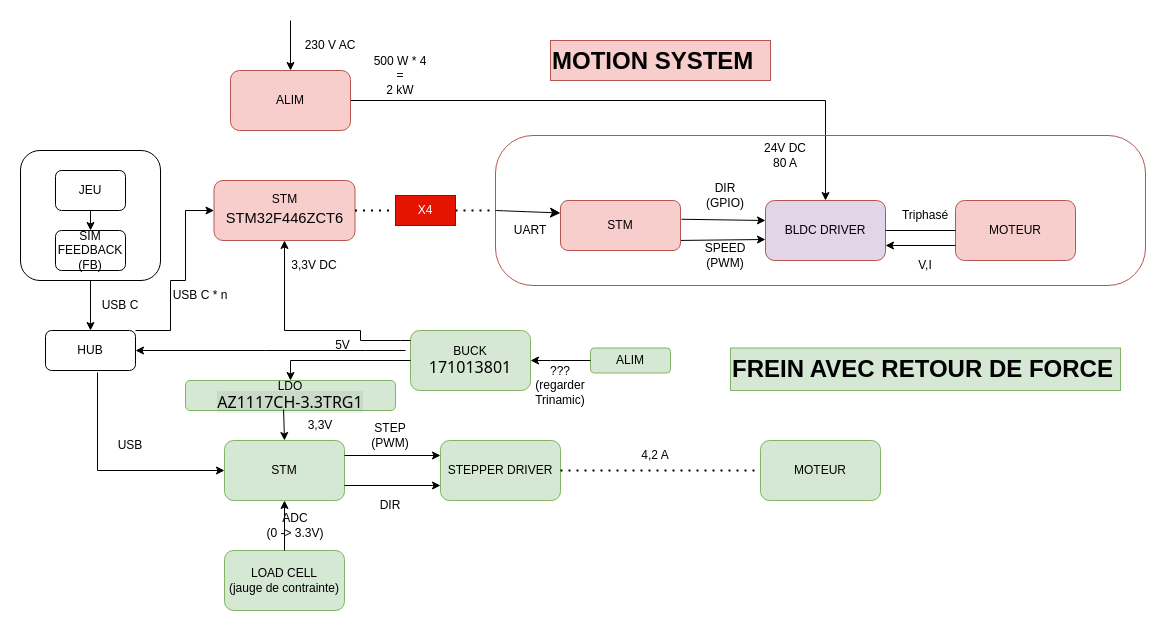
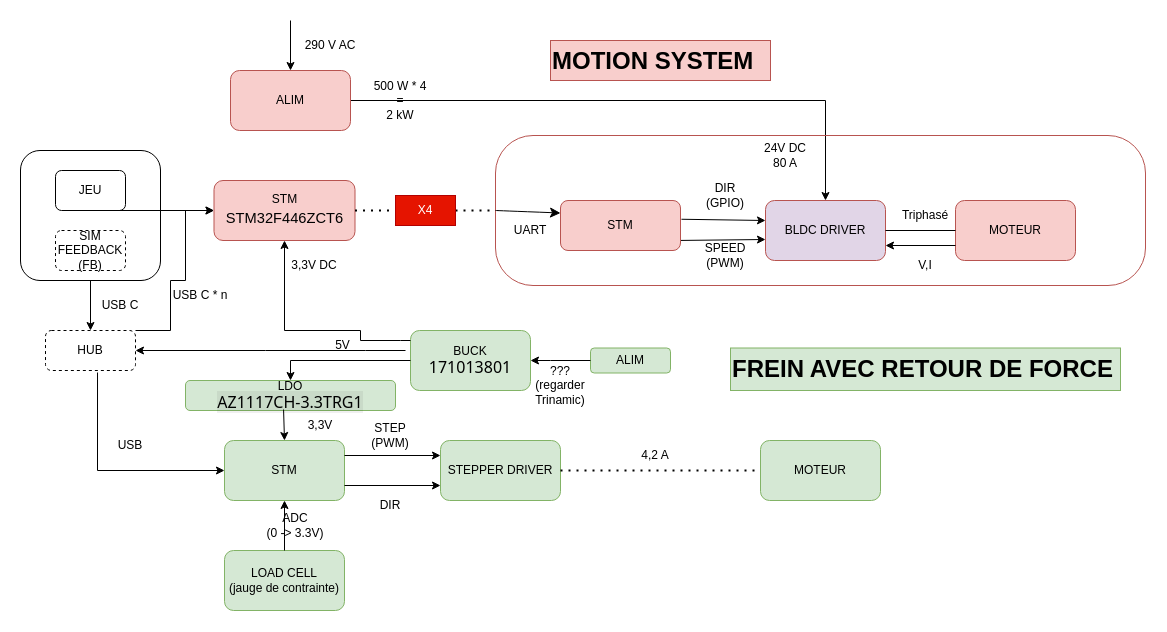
  <mxCell id="0" />
  <mxCell id="1" parent="0" />
  <mxCell id="2" value="" style="rounded=1;whiteSpace=wrap;html=1;" parent="1" vertex="1"><mxGeometry x="20" y="150" width="140" height="130" as="geometry" /></mxCell>
- <mxCell id="3" value="SIM FEEDBACK (FB)" style="rounded=1;whiteSpace=wrap;html=1;" parent="1" vertex="1"><mxGeometry x="55" y="230" width="70" height="40" as="geometry" /></mxCell>
+ <mxCell id="3" value="SIM FEEDBACK (FB)" style="rounded=1;whiteSpace=wrap;html=1;dashed=1;" parent="1" vertex="1"><mxGeometry x="55" y="230" width="70" height="40" as="geometry" /></mxCell>
  <mxCell id="4" value="JEU" style="rounded=1;whiteSpace=wrap;html=1;" parent="1" vertex="1"><mxGeometry x="55" y="170" width="70" height="40" as="geometry" /></mxCell>
  <mxCell id="5" value="STM&lt;div&gt;&lt;div style=&quot;font-size: medium;&quot; data-ccp-timestamp=&quot;1741612815450&quot;&gt;&lt;table style=&quot;border-collapse: collapse; width: 116pt;&quot; width=&quot;154&quot;&gt;&lt;colgroup&gt;&lt;col style=&quot;width: 116pt;&quot; width=&quot;154&quot;&gt;&lt;/colgroup&gt;&lt;tbody&gt;&lt;tr style=&quot;height: 15pt;&quot; height=&quot;20&quot;&gt;&lt;td style=&quot;padding-top: 1px; padding-right: 1px; padding-left: 1px; font-size: 11pt; font-family: &amp;quot;Aptos Narrow&amp;quot;, sans-serif; vertical-align: bottom; border: none; text-wrap-mode: nowrap; width: 116pt; height: 15pt;&quot; height=&quot;20&quot; width=&quot;154&quot;&gt;STM32F446ZCT6&lt;/td&gt;&lt;/tr&gt;&lt;/tbody&gt;&lt;/table&gt;&lt;/div&gt;&lt;/div&gt;&lt;div&gt;&lt;div style=&quot;font-size: medium; text-align: start;&quot; data-ccp-timestamp=&quot;1741612815450&quot;&gt;&lt;/div&gt;&lt;/div&gt;" style="rounded=1;whiteSpace=wrap;html=1;fillColor=#f8cecc;strokeColor=#b85450;" parent="1" vertex="1"><mxGeometry x="213.5" y="180" width="141" height="60" as="geometry" /></mxCell>
  <mxCell id="6" value="BLDC DRIVER" style="rounded=1;whiteSpace=wrap;html=1;fillColor=#e1d5e7;strokeColor=#b85450;" parent="1" vertex="1"><mxGeometry x="765" y="200" width="120" height="60" as="geometry" /></mxCell>
  <mxCell id="7" value="MOTEUR" style="rounded=1;whiteSpace=wrap;html=1;fillColor=#f8cecc;strokeColor=#b85450;" parent="1" vertex="1"><mxGeometry x="955" y="200" width="120" height="60" as="geometry" /></mxCell>
  <mxCell id="8" value="24V DC&lt;div&gt;80 A&lt;/div&gt;" style="text;html=1;align=center;verticalAlign=middle;whiteSpace=wrap;rounded=0;" parent="1" vertex="1"><mxGeometry x="755" y="140" width="60" height="30" as="geometry" /></mxCell>
  <mxCell id="9" value="STM" style="rounded=1;whiteSpace=wrap;html=1;fillColor=#d5e8d4;strokeColor=#82b366;" parent="1" vertex="1"><mxGeometry x="224" y="440" width="120" height="60" as="geometry" /></mxCell>
- <mxCell id="10" value="HUB" style="rounded=1;whiteSpace=wrap;html=1;" parent="1" vertex="1"><mxGeometry x="45" y="330" width="90" height="40" as="geometry" /></mxCell>
+ <mxCell id="10" value="HUB" style="rounded=1;whiteSpace=wrap;html=1;dashed=1;" parent="1" vertex="1"><mxGeometry x="45" y="330" width="90" height="40" as="geometry" /></mxCell>
  <mxCell id="11" value="LDO&lt;div&gt;&lt;span style=&quot;font-family: &amp;quot;gg sans&amp;quot;, &amp;quot;Noto Sans&amp;quot;, &amp;quot;Helvetica Neue&amp;quot;, Helvetica, Arial, sans-serif; font-size: 16px; text-align: left; white-space-collapse: break-spaces; background-color: oklab(0.085 0.0 0.0 / 0.06);&quot;&gt;&lt;font style=&quot;color: rgb(0, 0, 0);&quot;&gt;AZ1117CH-3.3TRG1&lt;/font&gt;&lt;/span&gt;&lt;/div&gt;" style="rounded=1;whiteSpace=wrap;html=1;fillColor=#d5e8d4;strokeColor=#82b366;" parent="1" vertex="1"><mxGeometry x="185" y="380" width="210" height="30" as="geometry" /></mxCell>
  <mxCell id="12" value="&lt;font style=&quot;color: rgb(0, 0, 0);&quot;&gt;BUCK&lt;/font&gt;&lt;div&gt;&lt;span style=&quot;font-family: &amp;quot;gg sans&amp;quot;, &amp;quot;Noto Sans&amp;quot;, &amp;quot;Helvetica Neue&amp;quot;, Helvetica, Arial, sans-serif; font-size: 16px; text-align: left; white-space-collapse: break-spaces; color: oklab(0.899 -0.002 -0.005);&quot;&gt;&lt;font style=&quot;color: rgb(0, 0, 0);&quot;&gt;171013801&lt;/font&gt;&lt;/span&gt;&lt;/div&gt;" style="rounded=1;whiteSpace=wrap;html=1;fillColor=#d5e8d4;strokeColor=#82b366;" parent="1" vertex="1"><mxGeometry x="410" y="330" width="120" height="60" as="geometry" /></mxCell>
  <mxCell id="13" style="edgeStyle=orthogonalEdgeStyle;rounded=0;orthogonalLoop=1;jettySize=auto;html=1;exitX=1;exitY=0.5;exitDx=0;exitDy=0;entryX=0.5;entryY=0;entryDx=0;entryDy=0;" parent="1" source="14" target="6" edge="1"><mxGeometry relative="1" as="geometry" /></mxCell>
  <mxCell id="14" value="ALIM" style="rounded=1;whiteSpace=wrap;html=1;fillColor=#f8cecc;strokeColor=#b85450;" parent="1" vertex="1"><mxGeometry x="230" y="70" width="120" height="60" as="geometry" /></mxCell>
  <mxCell id="15" value="ALIM" style="rounded=1;whiteSpace=wrap;html=1;fillColor=#d5e8d4;strokeColor=#82b366;" parent="1" vertex="1"><mxGeometry x="590" y="347.5" width="80" height="25" as="geometry" /></mxCell>
  <mxCell id="16" value="STEPPER DRIVER" style="rounded=1;whiteSpace=wrap;html=1;fillColor=#d5e8d4;strokeColor=#82b366;" parent="1" vertex="1"><mxGeometry x="440" y="440" width="120" height="60" as="geometry" /></mxCell>
  <mxCell id="17" value="MOTEUR" style="rounded=1;whiteSpace=wrap;html=1;fillColor=#d5e8d4;strokeColor=#82b366;" parent="1" vertex="1"><mxGeometry x="760" y="440" width="120" height="60" as="geometry" /></mxCell>
  <mxCell id="18" value="LOAD CELL&lt;div&gt;(jauge de contrainte)&lt;/div&gt;" style="rounded=1;whiteSpace=wrap;html=1;fillColor=#d5e8d4;strokeColor=#82b366;" parent="1" vertex="1"><mxGeometry x="224" y="550" width="120" height="60" as="geometry" /></mxCell>
- <mxCell id="19" value="" style="endArrow=classic;html=1;rounded=0;exitX=0.5;exitY=1;exitDx=0;exitDy=0;entryX=0.5;entryY=0;entryDx=0;entryDy=0;" parent="1" source="4" target="3" edge="1"><mxGeometry width="50" height="50" relative="1" as="geometry"><mxPoint x="350" y="460" as="sourcePoint" /><mxPoint x="400" y="410" as="targetPoint" /></mxGeometry></mxCell>
+ <mxCell id="19" value="" style="endArrow=classic;html=1;rounded=0;exitX=0.5;exitY=1;exitDx=0;exitDy=0;" parent="1" source="4" target="5" edge="1"><mxGeometry width="50" height="50" relative="1" as="geometry"><mxPoint x="350" y="460" as="sourcePoint" /><mxPoint x="400" y="410" as="targetPoint" /></mxGeometry></mxCell>
  <mxCell id="20" value="" style="endArrow=classic;html=1;rounded=0;exitX=0.5;exitY=1;exitDx=0;exitDy=0;entryX=0.5;entryY=0;entryDx=0;entryDy=0;" parent="1" source="2" target="10" edge="1"><mxGeometry width="50" height="50" relative="1" as="geometry"><mxPoint x="80" y="320" as="sourcePoint" /><mxPoint x="130" y="270" as="targetPoint" /></mxGeometry></mxCell>
  <mxCell id="21" value="USB C" style="text;html=1;align=center;verticalAlign=middle;whiteSpace=wrap;rounded=0;" parent="1" vertex="1"><mxGeometry x="90" y="290" width="60" height="30" as="geometry" /></mxCell>
  <mxCell id="22" value="" style="endArrow=classic;html=1;rounded=0;exitX=1;exitY=0;exitDx=0;exitDy=0;entryX=0;entryY=0.5;entryDx=0;entryDy=0;" parent="1" source="10" target="5" edge="1"><mxGeometry width="50" height="50" relative="1" as="geometry"><mxPoint x="350" y="320" as="sourcePoint" /><mxPoint x="400" y="270" as="targetPoint" /><Array as="points"><mxPoint x="170" y="330" /><mxPoint x="170" y="280" /><mxPoint x="185" y="280" /><mxPoint x="185" y="210" /><mxPoint x="210" y="210" /></Array></mxGeometry></mxCell>
  <mxCell id="23" value="" style="endArrow=classic;html=1;rounded=0;entryX=0.5;entryY=0;entryDx=0;entryDy=0;exitX=0.467;exitY=0.967;exitDx=0;exitDy=0;exitPerimeter=0;" parent="1" source="11" target="9" edge="1"><mxGeometry width="50" height="50" relative="1" as="geometry"><mxPoint x="350" y="320" as="sourcePoint" /><mxPoint x="400" y="270" as="targetPoint" /></mxGeometry></mxCell>
  <mxCell id="24" value="" style="endArrow=classic;html=1;rounded=0;entryX=0.5;entryY=0;entryDx=0;entryDy=0;exitX=0;exitY=0.5;exitDx=0;exitDy=0;" parent="1" source="12" target="11" edge="1"><mxGeometry width="50" height="50" relative="1" as="geometry"><mxPoint x="290" y="360" as="sourcePoint" /><mxPoint x="400" y="270" as="targetPoint" /><Array as="points"><mxPoint x="290" y="360" /></Array></mxGeometry></mxCell>
  <mxCell id="25" value="" style="endArrow=classic;html=1;rounded=0;exitX=1;exitY=0.25;exitDx=0;exitDy=0;entryX=0;entryY=0.25;entryDx=0;entryDy=0;" parent="1" source="9" target="16" edge="1"><mxGeometry width="50" height="50" relative="1" as="geometry"><mxPoint x="350" y="320" as="sourcePoint" /><mxPoint x="400" y="270" as="targetPoint" /><Array as="points" /></mxGeometry></mxCell>
  <mxCell id="26" value="" style="endArrow=classic;html=1;rounded=0;exitX=1;exitY=0.75;exitDx=0;exitDy=0;" parent="1" source="9" edge="1"><mxGeometry width="50" height="50" relative="1" as="geometry"><mxPoint x="570" y="465" as="sourcePoint" /><mxPoint x="440" y="485" as="targetPoint" /><Array as="points" /></mxGeometry></mxCell>
  <mxCell id="27" value="STEP (PWM)" style="text;html=1;align=center;verticalAlign=middle;whiteSpace=wrap;rounded=0;" parent="1" vertex="1"><mxGeometry x="360" y="420" width="60" height="30" as="geometry" /></mxCell>
  <mxCell id="28" value="DIR" style="text;html=1;align=center;verticalAlign=middle;whiteSpace=wrap;rounded=0;" parent="1" vertex="1"><mxGeometry x="360" y="490" width="60" height="30" as="geometry" /></mxCell>
  <mxCell id="29" value="" style="endArrow=classic;html=1;rounded=0;exitX=0.5;exitY=0;exitDx=0;exitDy=0;entryX=0.5;entryY=1;entryDx=0;entryDy=0;" parent="1" source="18" target="9" edge="1"><mxGeometry width="50" height="50" relative="1" as="geometry"><mxPoint x="350" y="420" as="sourcePoint" /><mxPoint x="400" y="370" as="targetPoint" /></mxGeometry></mxCell>
  <mxCell id="30" value="&lt;div&gt;ADC&lt;/div&gt;(0 -&amp;gt; 3.3V)" style="text;html=1;align=center;verticalAlign=middle;whiteSpace=wrap;rounded=0;" parent="1" vertex="1"><mxGeometry x="265" y="510" width="60" height="30" as="geometry" /></mxCell>
  <mxCell id="31" value="USB C * n" style="text;html=1;align=center;verticalAlign=middle;whiteSpace=wrap;rounded=0;" parent="1" vertex="1"><mxGeometry x="170" y="280" width="60" height="30" as="geometry" /></mxCell>
  <mxCell id="32" value="" style="endArrow=classic;html=1;rounded=0;exitX=0;exitY=0.5;exitDx=0;exitDy=0;entryX=1;entryY=0.5;entryDx=0;entryDy=0;" parent="1" source="15" target="12" edge="1"><mxGeometry width="50" height="50" relative="1" as="geometry"><mxPoint x="350" y="320" as="sourcePoint" /><mxPoint x="400" y="270" as="targetPoint" /><Array as="points"><mxPoint x="550" y="360" /></Array></mxGeometry></mxCell>
  <mxCell id="33" value="" style="endArrow=classic;html=1;rounded=0;exitX=0.578;exitY=1.05;exitDx=0;exitDy=0;exitPerimeter=0;entryX=0;entryY=0.5;entryDx=0;entryDy=0;" parent="1" source="10" target="9" edge="1"><mxGeometry width="50" height="50" relative="1" as="geometry"><mxPoint x="350" y="320" as="sourcePoint" /><mxPoint x="400" y="270" as="targetPoint" /><Array as="points"><mxPoint x="97" y="470" /></Array></mxGeometry></mxCell>
  <mxCell id="34" value="USB" style="text;html=1;align=center;verticalAlign=middle;whiteSpace=wrap;rounded=0;" parent="1" vertex="1"><mxGeometry x="100" y="430" width="60" height="30" as="geometry" /></mxCell>
  <mxCell id="35" value="3,3V" style="text;html=1;align=center;verticalAlign=middle;whiteSpace=wrap;rounded=0;" parent="1" vertex="1"><mxGeometry x="290" y="410" width="60" height="30" as="geometry" /></mxCell>
  <mxCell id="36" value="5V" style="text;html=1;align=center;verticalAlign=middle;whiteSpace=wrap;rounded=0;" parent="1" vertex="1"><mxGeometry x="310" y="330" width="65" height="30" as="geometry" /></mxCell>
  <mxCell id="37" value="???&lt;div&gt;(regarder Trinamic)&lt;/div&gt;" style="text;html=1;align=center;verticalAlign=middle;whiteSpace=wrap;rounded=0;" parent="1" vertex="1"><mxGeometry x="530" y="370" width="60" height="30" as="geometry" /></mxCell>
  <mxCell id="38" value="" style="endArrow=none;html=1;rounded=0;exitX=1;exitY=0.5;exitDx=0;exitDy=0;entryX=0;entryY=0.5;entryDx=0;entryDy=0;" parent="1" source="6" target="7" edge="1"><mxGeometry width="50" height="50" relative="1" as="geometry"><mxPoint x="735" y="340" as="sourcePoint" /><mxPoint x="785" y="290" as="targetPoint" /></mxGeometry></mxCell>
  <mxCell id="39" value="Triphasé" style="text;html=1;align=center;verticalAlign=middle;whiteSpace=wrap;rounded=0;" parent="1" vertex="1"><mxGeometry x="895" y="200" width="60" height="30" as="geometry" /></mxCell>
  <mxCell id="40" value="" style="endArrow=classic;html=1;rounded=0;exitX=0;exitY=0.75;exitDx=0;exitDy=0;entryX=1;entryY=0.75;entryDx=0;entryDy=0;" parent="1" source="7" target="6" edge="1"><mxGeometry width="50" height="50" relative="1" as="geometry"><mxPoint x="735" y="340" as="sourcePoint" /><mxPoint x="785" y="290" as="targetPoint" /></mxGeometry></mxCell>
  <mxCell id="41" value="V,I" style="text;html=1;align=center;verticalAlign=middle;whiteSpace=wrap;rounded=0;" parent="1" vertex="1"><mxGeometry x="895" y="250" width="60" height="30" as="geometry" /></mxCell>
  <mxCell id="42" value="" style="endArrow=classic;html=1;rounded=0;entryX=0.5;entryY=0;entryDx=0;entryDy=0;" parent="1" target="14" edge="1"><mxGeometry width="50" height="50" relative="1" as="geometry"><mxPoint x="290" y="20" as="sourcePoint" /><mxPoint x="400" y="270" as="targetPoint" /></mxGeometry></mxCell>
- <mxCell id="43" value="230 V AC" style="text;html=1;align=center;verticalAlign=middle;whiteSpace=wrap;rounded=0;" parent="1" vertex="1"><mxGeometry x="300" y="30" width="60" height="30" as="geometry" /></mxCell>
- <mxCell id="44" value="500 W * 4 =&lt;div&gt;2 kW&lt;/div&gt;" style="text;html=1;align=center;verticalAlign=middle;whiteSpace=wrap;rounded=0;" parent="1" vertex="1"><mxGeometry x="370" y="60" width="60" height="30" as="geometry" /></mxCell>
+ <mxCell id="43" value="290 V AC" style="text;html=1;align=center;verticalAlign=middle;whiteSpace=wrap;rounded=0;" parent="1" vertex="1"><mxGeometry x="300" y="30" width="60" height="30" as="geometry" /></mxCell>
+ <mxCell id="44" value="500 W * 4 =&lt;div&gt;2 kW&lt;/div&gt;" style="text;html=1;align=center;verticalAlign=middle;whiteSpace=wrap;rounded=0;" parent="1" vertex="1"><mxGeometry x="370" y="85" width="60" height="30" as="geometry" /></mxCell>
  <mxCell id="45" value="" style="endArrow=classic;html=1;rounded=0;entryX=1;entryY=0.5;entryDx=0;entryDy=0;" parent="1" target="10" edge="1"><mxGeometry width="50" height="50" relative="1" as="geometry"><mxPoint x="405" y="350" as="sourcePoint" /><mxPoint x="400" y="370" as="targetPoint" /><Array as="points"><mxPoint x="365" y="350" /><mxPoint x="265" y="350" /></Array></mxGeometry></mxCell>
  <mxCell id="46" value="" style="rounded=1;whiteSpace=wrap;html=1;fillColor=none;arcSize=25;strokeColor=#b85450;" parent="1" vertex="1"><mxGeometry x="495" y="135" width="650" height="150" as="geometry" /></mxCell>
  <mxCell id="47" value="" style="endArrow=classic;html=1;rounded=0;exitX=1.008;exitY=0.375;exitDx=0;exitDy=0;exitPerimeter=0;" parent="1" edge="1" source="60"><mxGeometry width="50" height="50" relative="1" as="geometry"><mxPoint x="725" y="215" as="sourcePoint" /><mxPoint x="765" y="220" as="targetPoint" /></mxGeometry></mxCell>
  <mxCell id="48" value="" style="endArrow=classic;html=1;rounded=0;entryX=0;entryY=0.65;entryDx=0;entryDy=0;entryPerimeter=0;exitX=0.946;exitY=0.8;exitDx=0;exitDy=0;exitPerimeter=0;" parent="1" target="6" edge="1" source="60"><mxGeometry width="50" height="50" relative="1" as="geometry"><mxPoint x="725" y="239" as="sourcePoint" /><mxPoint x="775" y="225" as="targetPoint" /></mxGeometry></mxCell>
  <mxCell id="49" value="DIR (GPIO)" style="text;html=1;align=center;verticalAlign=middle;whiteSpace=wrap;rounded=0;" parent="1" vertex="1"><mxGeometry x="695" y="180" width="60" height="30" as="geometry" /></mxCell>
  <mxCell id="50" value="SPEED&lt;div&gt;(PWM)&lt;/div&gt;" style="text;html=1;align=center;verticalAlign=middle;whiteSpace=wrap;rounded=0;" parent="1" vertex="1"><mxGeometry x="695" y="240" width="60" height="30" as="geometry" /></mxCell>
  <mxCell id="51" value="" style="endArrow=classic;html=1;rounded=0;entryX=0.5;entryY=1;entryDx=0;entryDy=0;" parent="1" target="5" edge="1"><mxGeometry width="50" height="50" relative="1" as="geometry"><mxPoint x="410" y="340" as="sourcePoint" /><mxPoint x="400" y="370" as="targetPoint" /><Array as="points"><mxPoint x="400" y="340" /><mxPoint x="360" y="340" /><mxPoint x="360" y="330" /><mxPoint x="284" y="330" /></Array></mxGeometry></mxCell>
  <mxCell id="52" value="3,3V DC" style="text;html=1;align=center;verticalAlign=middle;whiteSpace=wrap;rounded=0;" parent="1" vertex="1"><mxGeometry x="284" y="250" width="60" height="30" as="geometry" /></mxCell>
  <mxCell id="53" value="4,2 A" style="text;html=1;align=center;verticalAlign=middle;whiteSpace=wrap;rounded=0;" parent="1" vertex="1"><mxGeometry x="625" y="440" width="60" height="30" as="geometry" /></mxCell>
  <mxCell id="54" value="" style="endArrow=none;dashed=1;html=1;dashPattern=1 3;strokeWidth=2;rounded=0;exitX=1;exitY=0.5;exitDx=0;exitDy=0;entryX=0;entryY=0.5;entryDx=0;entryDy=0;" parent="1" source="16" target="17" edge="1"><mxGeometry width="50" height="50" relative="1" as="geometry"><mxPoint x="650" y="650" as="sourcePoint" /><mxPoint x="700" y="600" as="targetPoint" /></mxGeometry></mxCell>
  <mxCell id="55" value="" style="endArrow=none;dashed=1;html=1;dashPattern=1 3;strokeWidth=2;rounded=0;exitX=1;exitY=0.5;exitDx=0;exitDy=0;entryX=0;entryY=0.5;entryDx=0;entryDy=0;" parent="1" source="59" target="46" edge="1"><mxGeometry width="50" height="50" relative="1" as="geometry"><mxPoint x="630" y="290" as="sourcePoint" /><mxPoint x="680" y="240" as="targetPoint" /></mxGeometry></mxCell>
  <mxCell id="56" value="&lt;h1 style=&quot;margin-top: 0px;&quot;&gt;MOTION SYSTEM&lt;/h1&gt;" style="text;html=1;whiteSpace=wrap;overflow=hidden;rounded=0;fillColor=#f8cecc;strokeColor=#b85450;" parent="1" vertex="1"><mxGeometry x="550" y="40" width="220" height="40" as="geometry" /></mxCell>
  <mxCell id="57" value="&lt;h1 style=&quot;margin-top: 0px;&quot;&gt;FREIN AVEC RETOUR DE FORCE&lt;/h1&gt;" style="text;html=1;whiteSpace=wrap;overflow=hidden;rounded=0;fillColor=#d5e8d4;strokeColor=#82b366;" parent="1" vertex="1"><mxGeometry x="730" y="347.5" width="390" height="42.5" as="geometry" /></mxCell>
  <mxCell id="58" value="" style="endArrow=none;dashed=1;html=1;dashPattern=1 3;strokeWidth=2;rounded=0;exitX=1;exitY=0.5;exitDx=0;exitDy=0;entryX=0;entryY=0.5;entryDx=0;entryDy=0;" parent="1" source="5" target="59" edge="1"><mxGeometry width="50" height="50" relative="1" as="geometry"><mxPoint x="344" y="210" as="sourcePoint" /><mxPoint x="510" y="210" as="targetPoint" /></mxGeometry></mxCell>
  <mxCell id="59" value="X4" style="text;html=1;align=center;verticalAlign=middle;whiteSpace=wrap;rounded=0;fillColor=#e51400;strokeColor=#B20000;fontColor=#ffffff;" parent="1" vertex="1"><mxGeometry x="395" y="195" width="60" height="30" as="geometry" /></mxCell>
  <mxCell id="60" value="STM" style="rounded=1;whiteSpace=wrap;html=1;fillColor=#f8cecc;strokeColor=#b85450;" vertex="1" parent="1"><mxGeometry x="560" y="200" width="120" height="50" as="geometry" /></mxCell>
  <mxCell id="61" value="" style="endArrow=classic;html=1;rounded=0;fontSize=12;startSize=8;endSize=8;curved=1;exitX=0;exitY=0.5;exitDx=0;exitDy=0;entryX=0;entryY=0.25;entryDx=0;entryDy=0;" edge="1" parent="1" source="46" target="60"><mxGeometry width="50" height="50" relative="1" as="geometry"><mxPoint x="535" y="380" as="sourcePoint" /><mxPoint x="585" y="330" as="targetPoint" /></mxGeometry></mxCell>
  <mxCell id="62" value="UART" style="text;html=1;align=center;verticalAlign=middle;whiteSpace=wrap;rounded=0;" vertex="1" parent="1"><mxGeometry x="500" y="215" width="60" height="30" as="geometry" /></mxCell>
